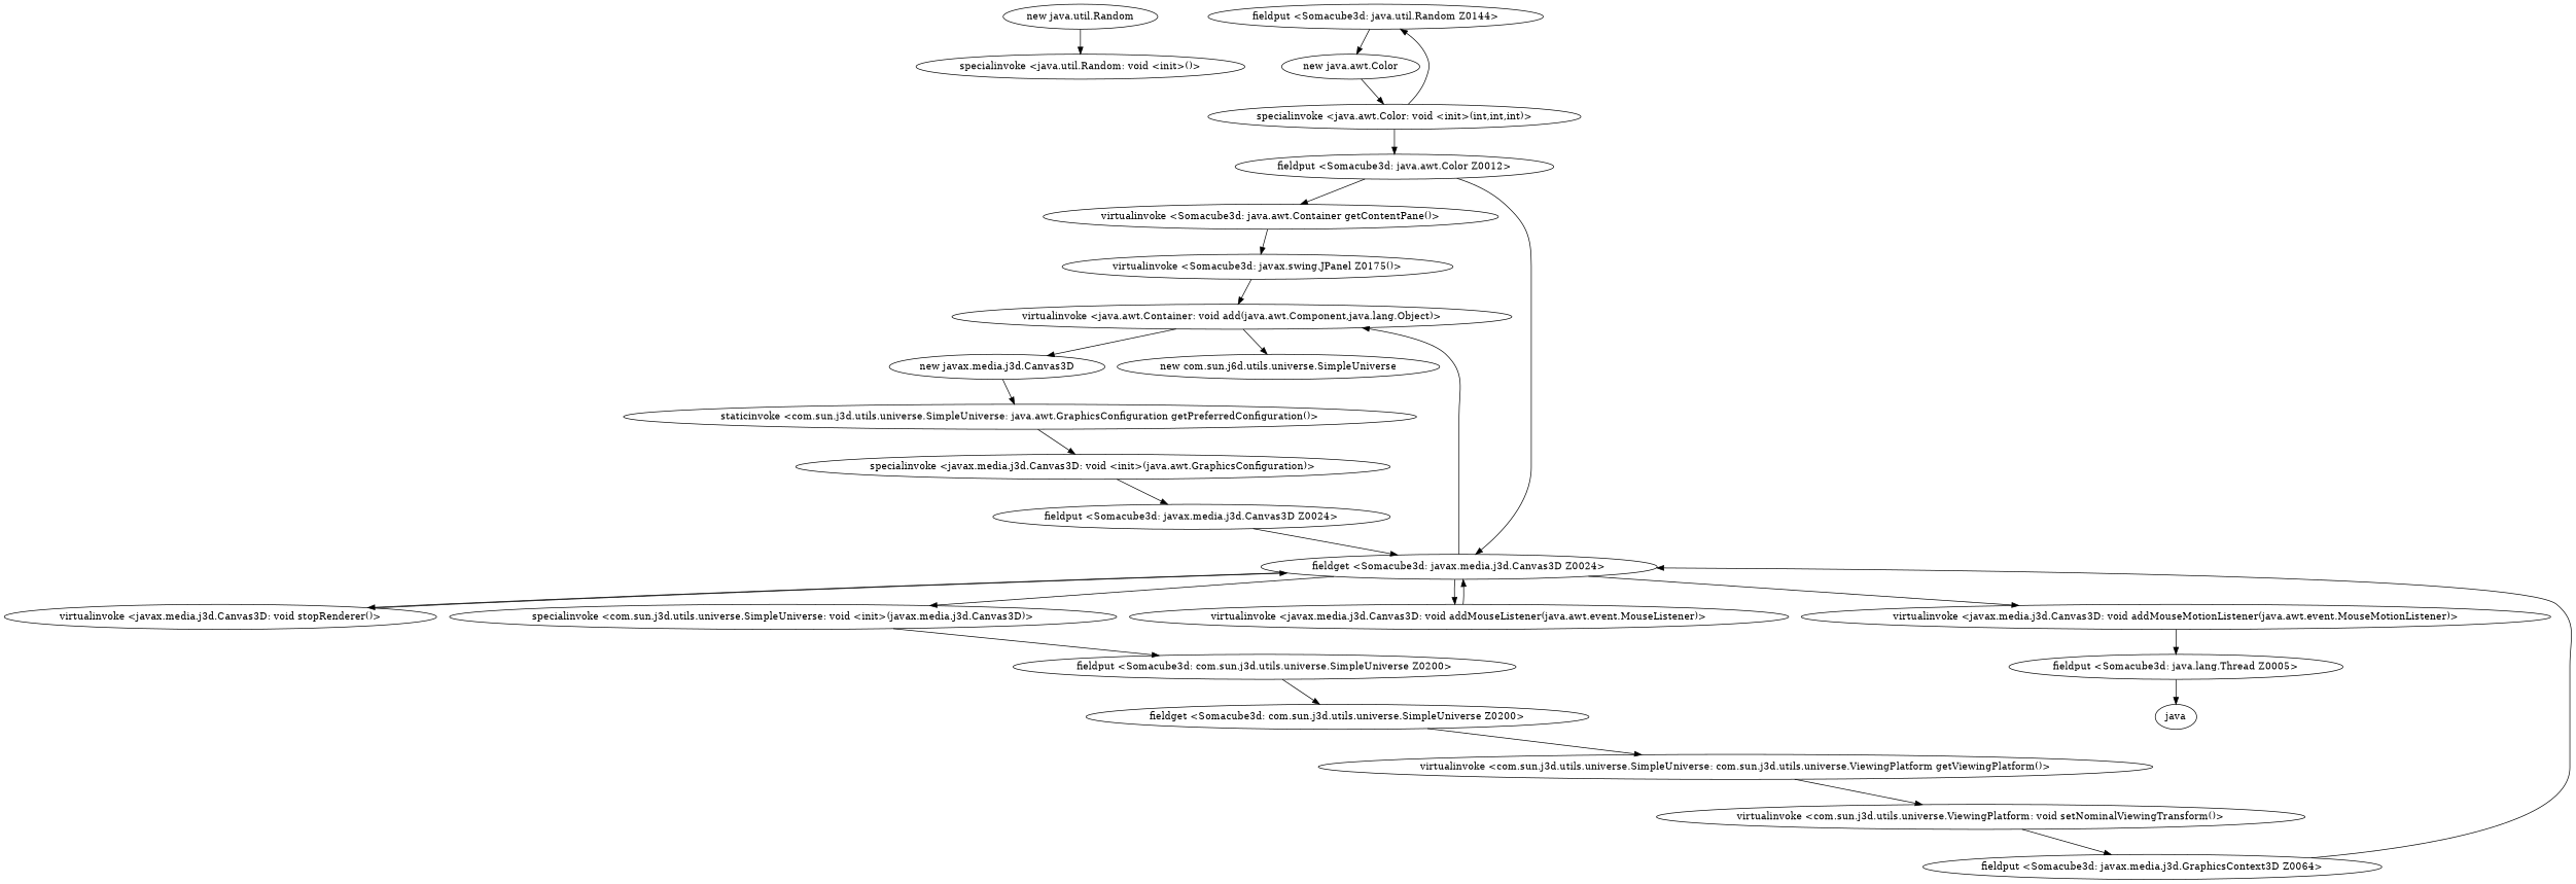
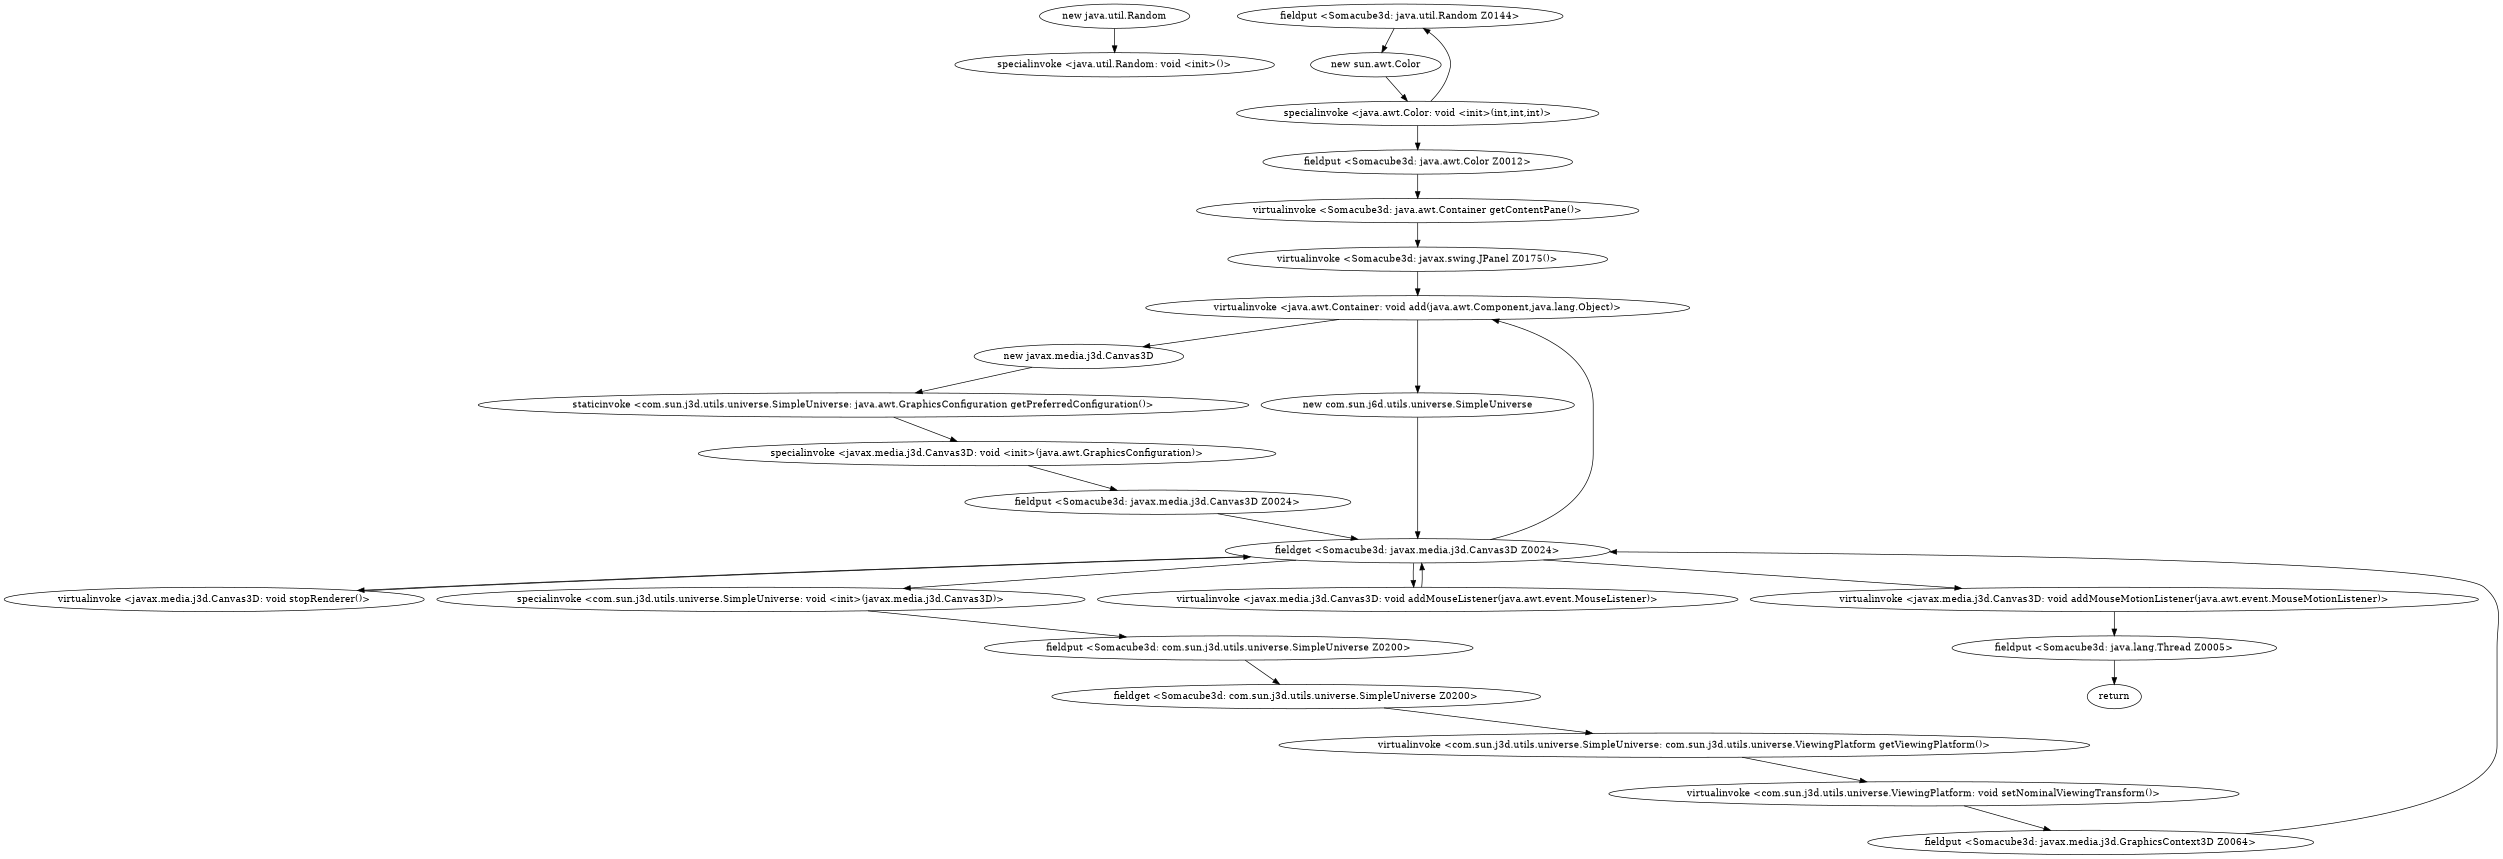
  digraph {
    "new java.util.Random"
    "specialinvoke <java.util.Random: void <init>()>"
    "fieldput <Somacube3d: java.util.Random Z0144>"
-   "new java.awt.Color"
+   "new java.awt.Color" [label="new sun.awt.Color"]
    "specialinvoke <java.awt.Color: void <init>(int,int,int)>"
    "fieldput <Somacube3d: java.awt.Color Z0012>"
    "virtualinvoke <Somacube3d: java.awt.Container getContentPane()>"
    "virtualinvoke <Somacube3d: javax.swing.JPanel Z0175()>"
    "virtualinvoke <java.awt.Container: void add(java.awt.Component,java.lang.Object)>"
    "new javax.media.j3d.Canvas3D"
    n11 [label="new com.sun.j6d.utils.universe.SimpleUniverse"]
    "staticinvoke <com.sun.j3d.utils.universe.SimpleUniverse: java.awt.GraphicsConfiguration getPreferredConfiguration()>"
    "fieldget <Somacube3d: javax.media.j3d.Canvas3D Z0024>"
    "specialinvoke <javax.media.j3d.Canvas3D: void <init>(java.awt.GraphicsConfiguration)>"
    "fieldput <Somacube3d: javax.media.j3d.Canvas3D Z0024>"
    "virtualinvoke <javax.media.j3d.Canvas3D: void stopRenderer()>"
    "specialinvoke <com.sun.j3d.utils.universe.SimpleUniverse: void <init>(javax.media.j3d.Canvas3D)>"
    "virtualinvoke <javax.media.j3d.Canvas3D: void addMouseListener(java.awt.event.MouseListener)>"
    "virtualinvoke <javax.media.j3d.Canvas3D: void addMouseMotionListener(java.awt.event.MouseMotionListener)>"
    "fieldput <Somacube3d: com.sun.j3d.utils.universe.SimpleUniverse Z0200>"
    "fieldput <Somacube3d: java.lang.Thread Z0005>"
    "fieldget <Somacube3d: com.sun.j3d.utils.universe.SimpleUniverse Z0200>"
    "virtualinvoke <com.sun.j3d.utils.universe.SimpleUniverse: com.sun.j3d.utils.universe.ViewingPlatform getViewingPlatform()>"
    "virtualinvoke <com.sun.j3d.utils.universe.ViewingPlatform: void setNominalViewingTransform()>"
    "fieldput <Somacube3d: javax.media.j3d.GraphicsContext3D Z0064>"
-   return [label=java]
+   return
    "new java.util.Random" -> "specialinvoke <java.util.Random: void <init>()>"
    "fieldput <Somacube3d: java.util.Random Z0144>" -> "new java.awt.Color"
    "new java.awt.Color" -> "specialinvoke <java.awt.Color: void <init>(int,int,int)>"
    "specialinvoke <java.awt.Color: void <init>(int,int,int)>" -> "fieldput <Somacube3d: java.util.Random Z0144>"
    "specialinvoke <java.awt.Color: void <init>(int,int,int)>" -> "fieldput <Somacube3d: java.awt.Color Z0012>"
    "fieldput <Somacube3d: java.awt.Color Z0012>" -> "virtualinvoke <Somacube3d: java.awt.Container getContentPane()>"
    "virtualinvoke <Somacube3d: java.awt.Container getContentPane()>" -> "virtualinvoke <Somacube3d: javax.swing.JPanel Z0175()>"
    "virtualinvoke <Somacube3d: javax.swing.JPanel Z0175()>" -> "virtualinvoke <java.awt.Container: void add(java.awt.Component,java.lang.Object)>"
    "virtualinvoke <java.awt.Container: void add(java.awt.Component,java.lang.Object)>" -> "new javax.media.j3d.Canvas3D"
    "virtualinvoke <java.awt.Container: void add(java.awt.Component,java.lang.Object)>" -> n11
    "new javax.media.j3d.Canvas3D" -> "staticinvoke <com.sun.j3d.utils.universe.SimpleUniverse: java.awt.GraphicsConfiguration getPreferredConfiguration()>"
-   "fieldput <Somacube3d: java.awt.Color Z0012>" -> "fieldget <Somacube3d: javax.media.j3d.Canvas3D Z0024>"
+   n11 -> "fieldget <Somacube3d: javax.media.j3d.Canvas3D Z0024>"
    "staticinvoke <com.sun.j3d.utils.universe.SimpleUniverse: java.awt.GraphicsConfiguration getPreferredConfiguration()>" -> "specialinvoke <javax.media.j3d.Canvas3D: void <init>(java.awt.GraphicsConfiguration)>"
    "fieldget <Somacube3d: javax.media.j3d.Canvas3D Z0024>" -> "virtualinvoke <java.awt.Container: void add(java.awt.Component,java.lang.Object)>"
    "fieldget <Somacube3d: javax.media.j3d.Canvas3D Z0024>" -> "virtualinvoke <javax.media.j3d.Canvas3D: void stopRenderer()>"
    "fieldget <Somacube3d: javax.media.j3d.Canvas3D Z0024>" -> "specialinvoke <com.sun.j3d.utils.universe.SimpleUniverse: void <init>(javax.media.j3d.Canvas3D)>"
    "fieldget <Somacube3d: javax.media.j3d.Canvas3D Z0024>" -> "virtualinvoke <javax.media.j3d.Canvas3D: void addMouseListener(java.awt.event.MouseListener)>"
    "fieldget <Somacube3d: javax.media.j3d.Canvas3D Z0024>" -> "virtualinvoke <javax.media.j3d.Canvas3D: void addMouseMotionListener(java.awt.event.MouseMotionListener)>"
    "specialinvoke <javax.media.j3d.Canvas3D: void <init>(java.awt.GraphicsConfiguration)>" -> "fieldput <Somacube3d: javax.media.j3d.Canvas3D Z0024>"
    "fieldput <Somacube3d: javax.media.j3d.Canvas3D Z0024>" -> "fieldget <Somacube3d: javax.media.j3d.Canvas3D Z0024>"
    "virtualinvoke <javax.media.j3d.Canvas3D: void stopRenderer()>" -> "fieldget <Somacube3d: javax.media.j3d.Canvas3D Z0024>"
    "specialinvoke <com.sun.j3d.utils.universe.SimpleUniverse: void <init>(javax.media.j3d.Canvas3D)>" -> "fieldput <Somacube3d: com.sun.j3d.utils.universe.SimpleUniverse Z0200>"
    "virtualinvoke <javax.media.j3d.Canvas3D: void addMouseListener(java.awt.event.MouseListener)>" -> "fieldget <Somacube3d: javax.media.j3d.Canvas3D Z0024>"
    "virtualinvoke <javax.media.j3d.Canvas3D: void addMouseMotionListener(java.awt.event.MouseMotionListener)>" -> "fieldput <Somacube3d: java.lang.Thread Z0005>"
    "fieldput <Somacube3d: com.sun.j3d.utils.universe.SimpleUniverse Z0200>" -> "fieldget <Somacube3d: com.sun.j3d.utils.universe.SimpleUniverse Z0200>"
    "fieldput <Somacube3d: java.lang.Thread Z0005>" -> return
    "fieldget <Somacube3d: com.sun.j3d.utils.universe.SimpleUniverse Z0200>" -> "virtualinvoke <com.sun.j3d.utils.universe.SimpleUniverse: com.sun.j3d.utils.universe.ViewingPlatform getViewingPlatform()>"
    "virtualinvoke <com.sun.j3d.utils.universe.SimpleUniverse: com.sun.j3d.utils.universe.ViewingPlatform getViewingPlatform()>" -> "virtualinvoke <com.sun.j3d.utils.universe.ViewingPlatform: void setNominalViewingTransform()>"
    "virtualinvoke <com.sun.j3d.utils.universe.ViewingPlatform: void setNominalViewingTransform()>" -> "fieldput <Somacube3d: javax.media.j3d.GraphicsContext3D Z0064>"
    "fieldput <Somacube3d: javax.media.j3d.GraphicsContext3D Z0064>" -> "fieldget <Somacube3d: javax.media.j3d.Canvas3D Z0024>"
  }
